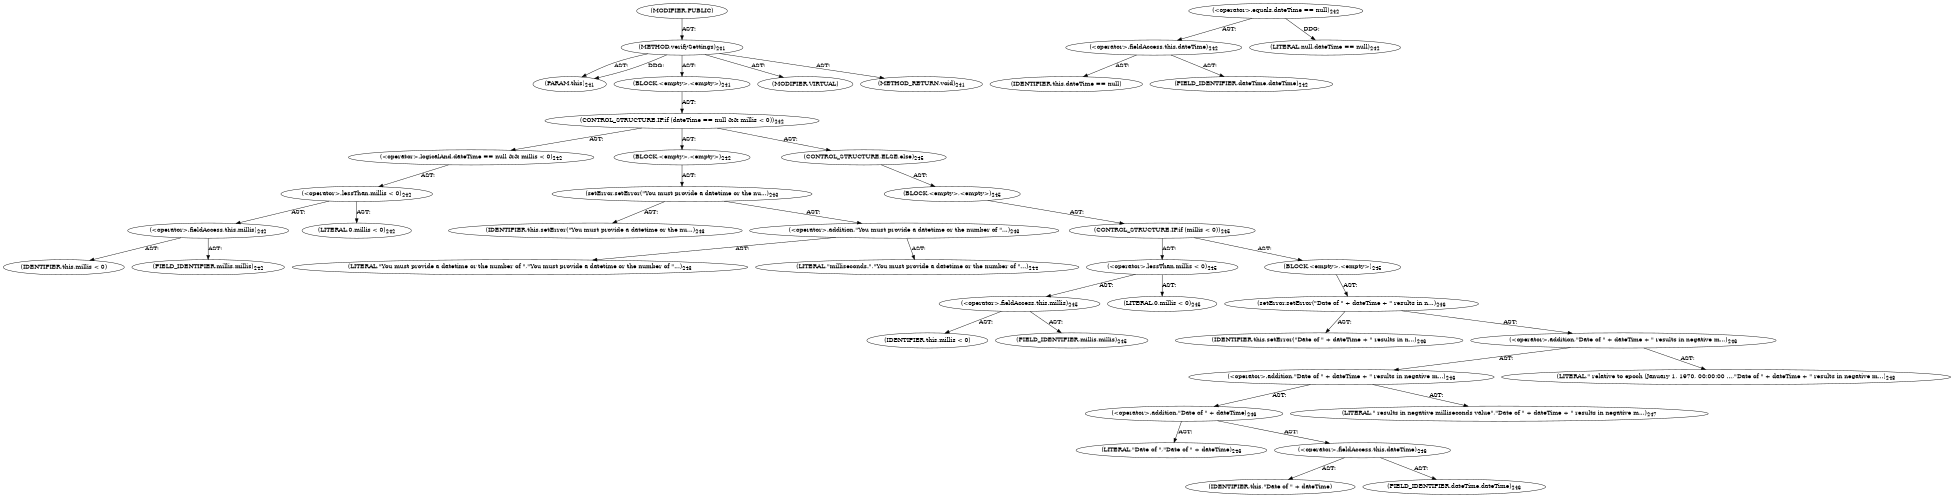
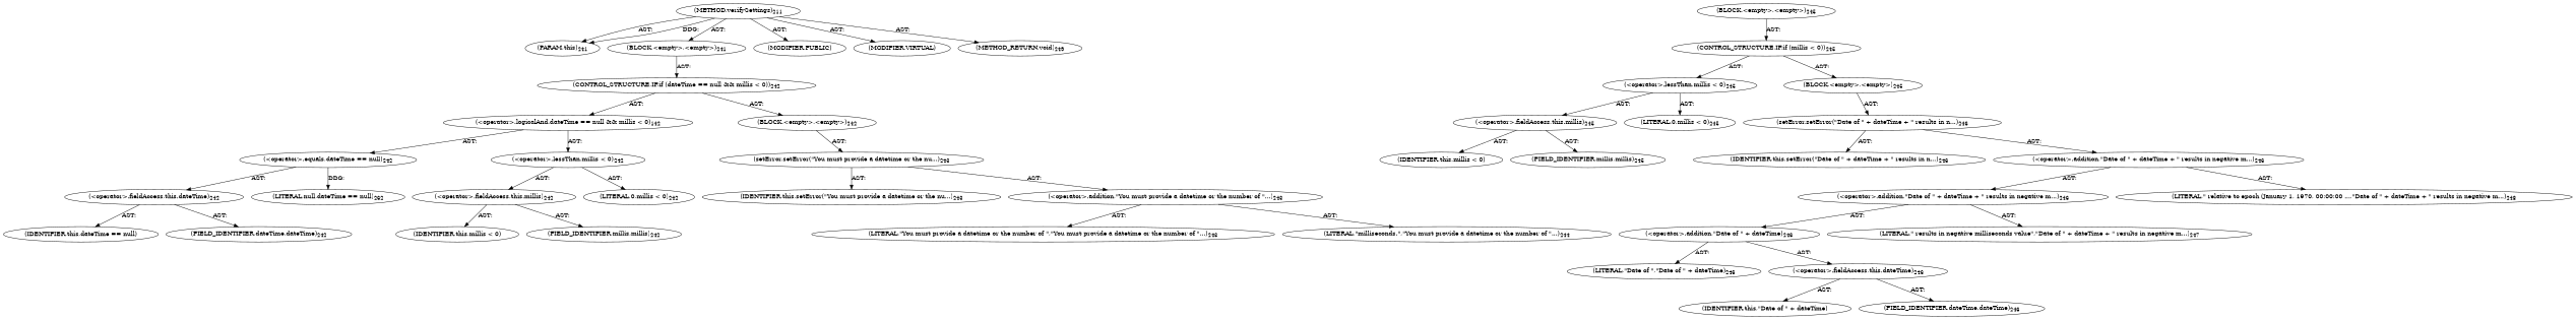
  digraph {
-   n1 [label=<(METHOD,verifySettings)<SUB>241</SUB>>]
+   n1 [label=<(METHOD,verifySettings)<SUB>211</SUB>>]
    n2 [label=<(PARAM,this)<SUB>241</SUB>>]
    n3 [label=<(BLOCK,&lt;empty&gt;,&lt;empty&gt;)<SUB>241</SUB>>]
    n4 [label=<(MODIFIER,PUBLIC)>]
    n5 [label=<(MODIFIER,VIRTUAL)>]
-   n6 [label=<(METHOD_RETURN,void)<SUB>241</SUB>>]
+   n6 [label=<(METHOD_RETURN,void)<SUB>249</SUB>>]
    n7 [label=<(CONTROL_STRUCTURE,IF,if (dateTime == null &amp;&amp; millis &lt; 0))<SUB>242</SUB>>]
-   n8 [label=<(&lt;operator&gt;.logicalAnd,dateTime == null &amp;&amp; millis &lt; 0)<SUB>242</SUB>>]
+   n8 [label=<(&lt;operator&gt;.logicalAnd,dateTime == null &amp;&amp; millis &lt; 0)<SUB>142</SUB>>]
    n9 [label=<(BLOCK,&lt;empty&gt;,&lt;empty&gt;)<SUB>242</SUB>>]
-   n10 [label=<(CONTROL_STRUCTURE,ELSE,else)<SUB>245</SUB>>]
    n11 [label=<(&lt;operator&gt;.equals,dateTime == null)<SUB>242</SUB>>]
    n12 [label=<(&lt;operator&gt;.lessThan,millis &lt; 0)<SUB>242</SUB>>]
    n13 [label=<(setError,setError(&quot;You must provide a datetime or the nu...)<SUB>243</SUB>>]
    n14 [label=<(BLOCK,&lt;empty&gt;,&lt;empty&gt;)<SUB>245</SUB>>]
    n15 [label=<(&lt;operator&gt;.fieldAccess,this.dateTime)<SUB>242</SUB>>]
-   n16 [label=<(LITERAL,null,dateTime == null)<SUB>242</SUB>>]
+   n16 [label=<(LITERAL,null,dateTime == null)<SUB>262</SUB>>]
    n17 [label=<(&lt;operator&gt;.fieldAccess,this.millis)<SUB>242</SUB>>]
    n18 [label=<(LITERAL,0,millis &lt; 0)<SUB>242</SUB>>]
    n19 [label=<(IDENTIFIER,this,dateTime == null)>]
    n20 [label=<(FIELD_IDENTIFIER,dateTime,dateTime)<SUB>242</SUB>>]
    n21 [label=<(IDENTIFIER,this,millis &lt; 0)>]
    n22 [label=<(FIELD_IDENTIFIER,millis,millis)<SUB>242</SUB>>]
    n23 [label=<(IDENTIFIER,this,setError(&quot;You must provide a datetime or the nu...)<SUB>243</SUB>>]
    n24 [label=<(&lt;operator&gt;.addition,&quot;You must provide a datetime or the number of &quot;...)<SUB>243</SUB>>]
    n25 [label=<(LITERAL,&quot;You must provide a datetime or the number of &quot;,&quot;You must provide a datetime or the number of &quot;...)<SUB>243</SUB>>]
    n26 [label=<(LITERAL,&quot;milliseconds.&quot;,&quot;You must provide a datetime or the number of &quot;...)<SUB>244</SUB>>]
    n27 [label=<(CONTROL_STRUCTURE,IF,if (millis &lt; 0))<SUB>245</SUB>>]
    n28 [label=<(&lt;operator&gt;.lessThan,millis &lt; 0)<SUB>245</SUB>>]
    n29 [label=<(BLOCK,&lt;empty&gt;,&lt;empty&gt;)<SUB>245</SUB>>]
    n30 [label=<(&lt;operator&gt;.fieldAccess,this.millis)<SUB>245</SUB>>]
    n31 [label=<(LITERAL,0,millis &lt; 0)<SUB>245</SUB>>]
    n32 [label=<(setError,setError(&quot;Date of &quot; + dateTime + &quot; results in n...)<SUB>246</SUB>>]
    n33 [label=<(IDENTIFIER,this,millis &lt; 0)>]
    n34 [label=<(FIELD_IDENTIFIER,millis,millis)<SUB>245</SUB>>]
    n35 [label=<(IDENTIFIER,this,setError(&quot;Date of &quot; + dateTime + &quot; results in n...)<SUB>246</SUB>>]
    n36 [label=<(&lt;operator&gt;.addition,&quot;Date of &quot; + dateTime + &quot; results in negative m...)<SUB>246</SUB>>]
    n37 [label=<(&lt;operator&gt;.addition,&quot;Date of &quot; + dateTime + &quot; results in negative m...)<SUB>246</SUB>>]
    n38 [label=<(LITERAL,&quot; relative to epoch (January 1, 1970, 00:00:00 ...,&quot;Date of &quot; + dateTime + &quot; results in negative m...)<SUB>248</SUB>>]
    n39 [label=<(&lt;operator&gt;.addition,&quot;Date of &quot; + dateTime)<SUB>246</SUB>>]
    n40 [label=<(LITERAL,&quot; results in negative milliseconds value&quot;,&quot;Date of &quot; + dateTime + &quot; results in negative m...)<SUB>247</SUB>>]
    n41 [label=<(LITERAL,&quot;Date of &quot;,&quot;Date of &quot; + dateTime)<SUB>246</SUB>>]
    n42 [label=<(&lt;operator&gt;.fieldAccess,this.dateTime)<SUB>246</SUB>>]
    n43 [label=<(IDENTIFIER,this,&quot;Date of &quot; + dateTime)>]
    n44 [label=<(FIELD_IDENTIFIER,dateTime,dateTime)<SUB>246</SUB>>]
    n1 -> n2 [label="AST: "]
    n1 -> n2 [label="DDG: "]
    n1 -> n3 [label="AST: "]
-   n4 -> n1 [label="AST: "]
+   n1 -> n4 [label="AST: "]
    n1 -> n5 [label="AST: "]
    n1 -> n6 [label="AST: "]
    n3 -> n7 [label="AST: "]
    n7 -> n8 [label="AST: "]
    n7 -> n9 [label="AST: "]
-   n7 -> n10 [label="AST: "]
+   n8 -> n11 [label="AST: "]
    n8 -> n12 [label="AST: "]
    n9 -> n13 [label="AST: "]
-   n10 -> n14 [label="AST: "]
    n11 -> n15 [label="AST: "]
    n11 -> n16 [label="DDG: "]
    n12 -> n17 [label="AST: "]
    n12 -> n18 [label="AST: "]
    n13 -> n23 [label="AST: "]
    n13 -> n24 [label="AST: "]
    n14 -> n27 [label="AST: "]
    n15 -> n19 [label="AST: "]
    n15 -> n20 [label="AST: "]
    n17 -> n21 [label="AST: "]
    n17 -> n22 [label="AST: "]
    n24 -> n25 [label="AST: "]
    n24 -> n26 [label="AST: "]
    n27 -> n28 [label="AST: "]
    n27 -> n29 [label="AST: "]
    n28 -> n30 [label="AST: "]
    n28 -> n31 [label="AST: "]
    n29 -> n32 [label="AST: "]
    n30 -> n33 [label="AST: "]
    n30 -> n34 [label="AST: "]
    n32 -> n35 [label="AST: "]
    n32 -> n36 [label="AST: "]
    n36 -> n37 [label="AST: "]
    n36 -> n38 [label="AST: "]
    n37 -> n39 [label="AST: "]
    n37 -> n40 [label="AST: "]
    n39 -> n41 [label="AST: "]
    n39 -> n42 [label="AST: "]
    n42 -> n43 [label="AST: "]
    n42 -> n44 [label="AST: "]
  }
